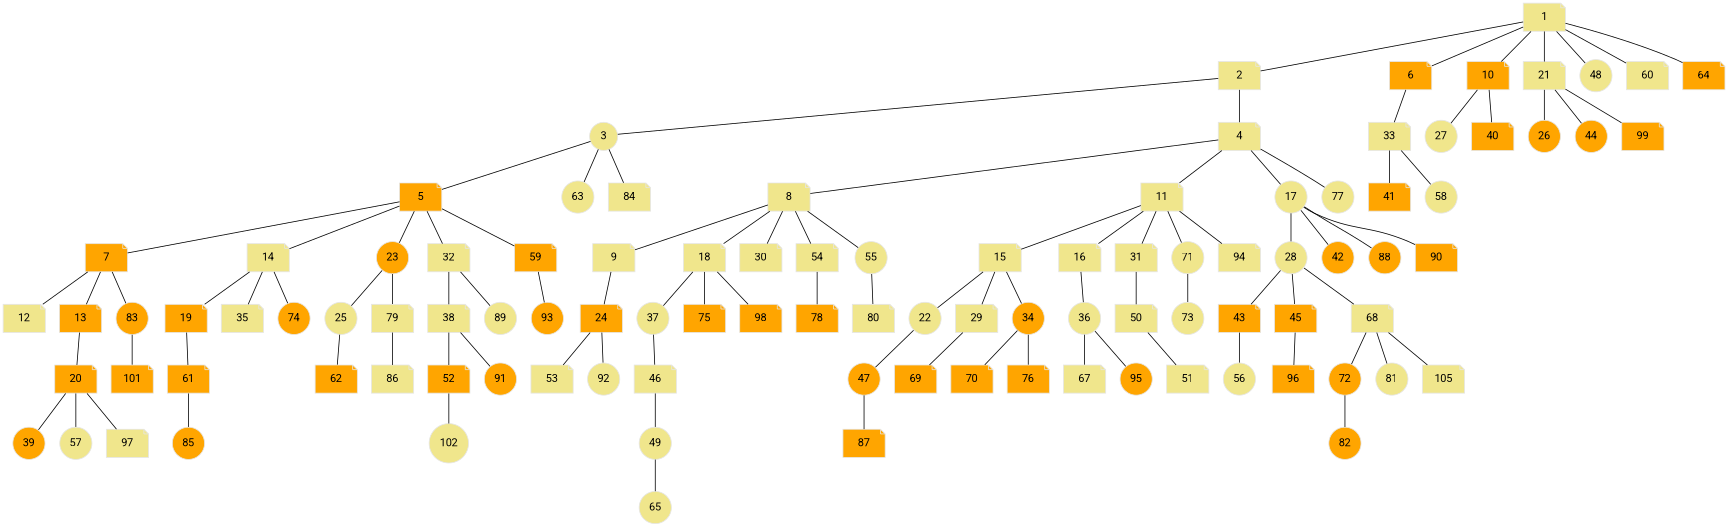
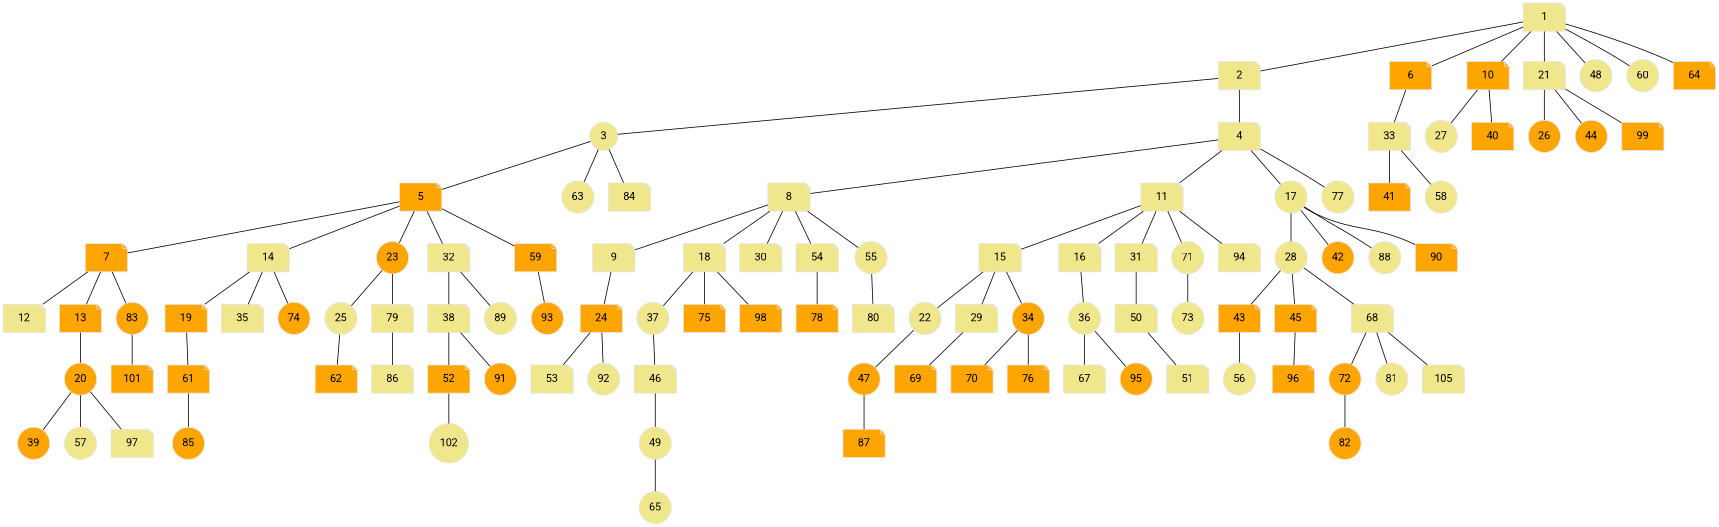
  graph {
    fontname=Roboto
    node [color=gray90 fillcolor=khaki fontname=Roboto shape=note style=filled]
    edge [fontname=Roboto]
    1
    2
    6 [fillcolor=orange]
    10 [fillcolor=orange]
    21
    48 [shape=circle]
-   60
+   60 [shape=circle]
    64 [fillcolor=orange]
    3 [shape=circle]
    4
    33
    27 [shape=circle]
    40 [fillcolor=orange]
    26 [fillcolor=orange shape=circle]
    44 [fillcolor=orange shape=circle]
    99 [fillcolor=orange]
    5 [fillcolor=orange]
    63 [shape=circle]
    84
    8
    11
    17 [shape=circle]
    77 [shape=circle]
    7 [fillcolor=orange]
    14
    23 [fillcolor=orange shape=circle]
    32
    59 [fillcolor=orange]
    9
    18
    30
    54
    55 [shape=circle]
    15
    16
    31
    71 [shape=circle]
    94
    28 [shape=circle]
    42 [fillcolor=orange shape=circle]
-   88 [fillcolor=orange shape=circle]
+   88 [shape=circle]
    90 [fillcolor=orange]
    12
    13 [fillcolor=orange]
    83 [fillcolor=orange shape=circle]
    19 [fillcolor=orange]
    35
    74 [fillcolor=orange shape=circle]
    25 [shape=circle]
    79
    38
    89 [shape=circle]
    93 [fillcolor=orange shape=circle]
    41 [fillcolor=orange]
    58 [shape=circle]
-   20 [fillcolor=orange]
+   20 [fillcolor=orange shape=circle]
    101 [fillcolor=orange]
    24 [fillcolor=orange]
    37 [shape=circle]
    75 [fillcolor=orange]
    98 [fillcolor=orange]
    78 [fillcolor=orange]
    80
    53
    92 [shape=circle]
    22 [shape=circle]
    29
    34 [fillcolor=orange shape=circle]
    36 [shape=circle]
    50
    73 [shape=circle]
    39 [fillcolor=orange shape=circle]
    57 [shape=circle]
    97
    61 [fillcolor=orange]
    47 [fillcolor=orange shape=circle]
    69 [fillcolor=orange]
    70 [fillcolor=orange]
    76 [fillcolor=orange]
    67
    95 [fillcolor=orange shape=circle]
    43 [fillcolor=orange]
    45 [fillcolor=orange]
    68
    46
    85 [fillcolor=orange shape=circle]
    87 [fillcolor=orange]
    62 [fillcolor=orange]
    86
    56 [shape=circle]
    96 [fillcolor=orange]
    72 [fillcolor=orange shape=circle]
    81 [shape=circle]
    n94 [label=105]
    51
    52 [fillcolor=orange]
    91 [fillcolor=orange shape=circle]
    49 [shape=circle]
    102 [shape=circle]
    65 [shape=circle]
    82 [fillcolor=orange shape=circle]
    1 -- 2
    1 -- 6
    1 -- 10
    1 -- 21
    1 -- 48
    1 -- 60
    1 -- 64
    2 -- 3
    2 -- 4
    6 -- 33
    10 -- 27
    10 -- 40
    21 -- 26
    21 -- 44
    21 -- 99
    3 -- 5
    3 -- 63
    3 -- 84
    4 -- 8
    4 -- 11
    4 -- 17
    4 -- 77
    33 -- 41
    33 -- 58
    5 -- 7
    5 -- 14
    5 -- 23
    5 -- 32
    5 -- 59
    8 -- 9
    8 -- 18
    8 -- 30
    8 -- 54
    8 -- 55
    11 -- 15
    11 -- 16
    11 -- 31
    11 -- 71
    11 -- 94
    17 -- 28
    17 -- 42
    17 -- 88
    17 -- 90
    7 -- 12
    7 -- 13
    7 -- 83
    14 -- 19
    14 -- 35
    14 -- 74
    23 -- 25
    23 -- 79
    32 -- 38
    32 -- 89
    59 -- 93
    9 -- 24
    18 -- 37
    18 -- 75
    18 -- 98
    54 -- 78
    55 -- 80
    15 -- 22
    15 -- 29
    15 -- 34
    16 -- 36
    31 -- 50
    71 -- 73
    28 -- 43
    28 -- 45
    28 -- 68
    13 -- 20
    83 -- 101
    19 -- 61
    25 -- 62
    79 -- 86
    38 -- 52
    38 -- 91
    20 -- 39
    20 -- 57
    20 -- 97
    24 -- 53
    24 -- 92
    37 -- 46
    22 -- 47
    29 -- 69
    34 -- 70
    34 -- 76
    36 -- 67
    36 -- 95
    50 -- 51
    61 -- 85
    47 -- 87
    43 -- 56
    45 -- 96
    68 -- 72
    68 -- 81
    68 -- n94
    46 -- 49
    72 -- 82
    52 -- 102
    49 -- 65
  }
